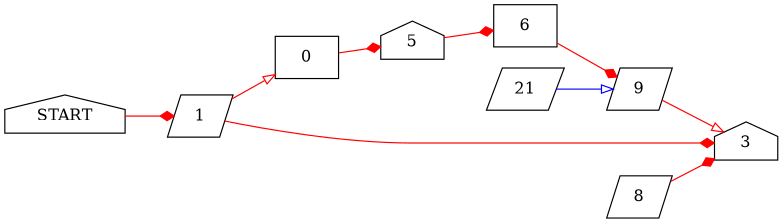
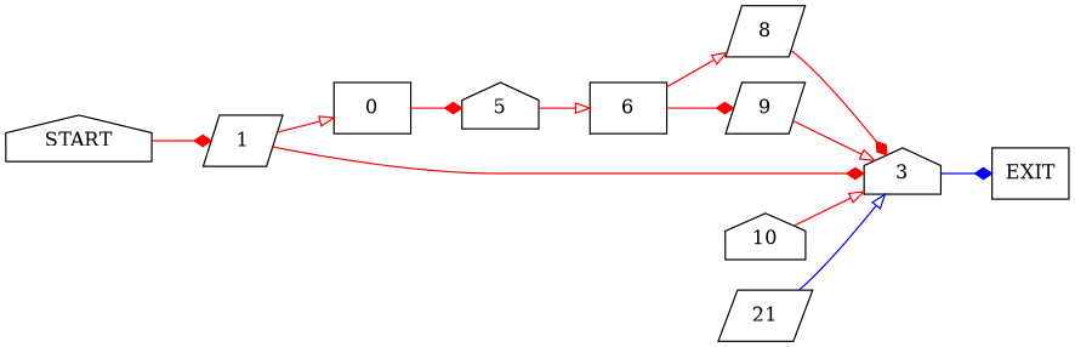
  digraph {
    rankdir=LR
    node [shape=house]
    edge [arrowhead=diamond color=red]
    n1 [label=START]
    1 [shape=parallelogram]
    n3 [label=0 shape=box]
    3
+   n5 [label=EXIT shape=box]
    5
    6 [shape=box]
    8 [shape=parallelogram]
    9 [shape=parallelogram]
+   10
    n11 [label=21 shape=parallelogram]
    n1 -> 1
    1 -> n3 [arrowhead=onormal]
    1 -> 3
    n3 -> 5
-   5 -> 6
+   3 -> n5 [color=blue]
+   5 -> 6 [arrowhead=onormal]
+   6 -> 8 [arrowhead=onormal]
    6 -> 9
    8 -> 3
    9 -> 3 [arrowhead=onormal]
-   n11 -> 9 [arrowhead=onormal color=blue]
+   10 -> 3 [arrowhead=onormal]
+   n11 -> 3 [arrowhead=onormal color=blue]
  }
